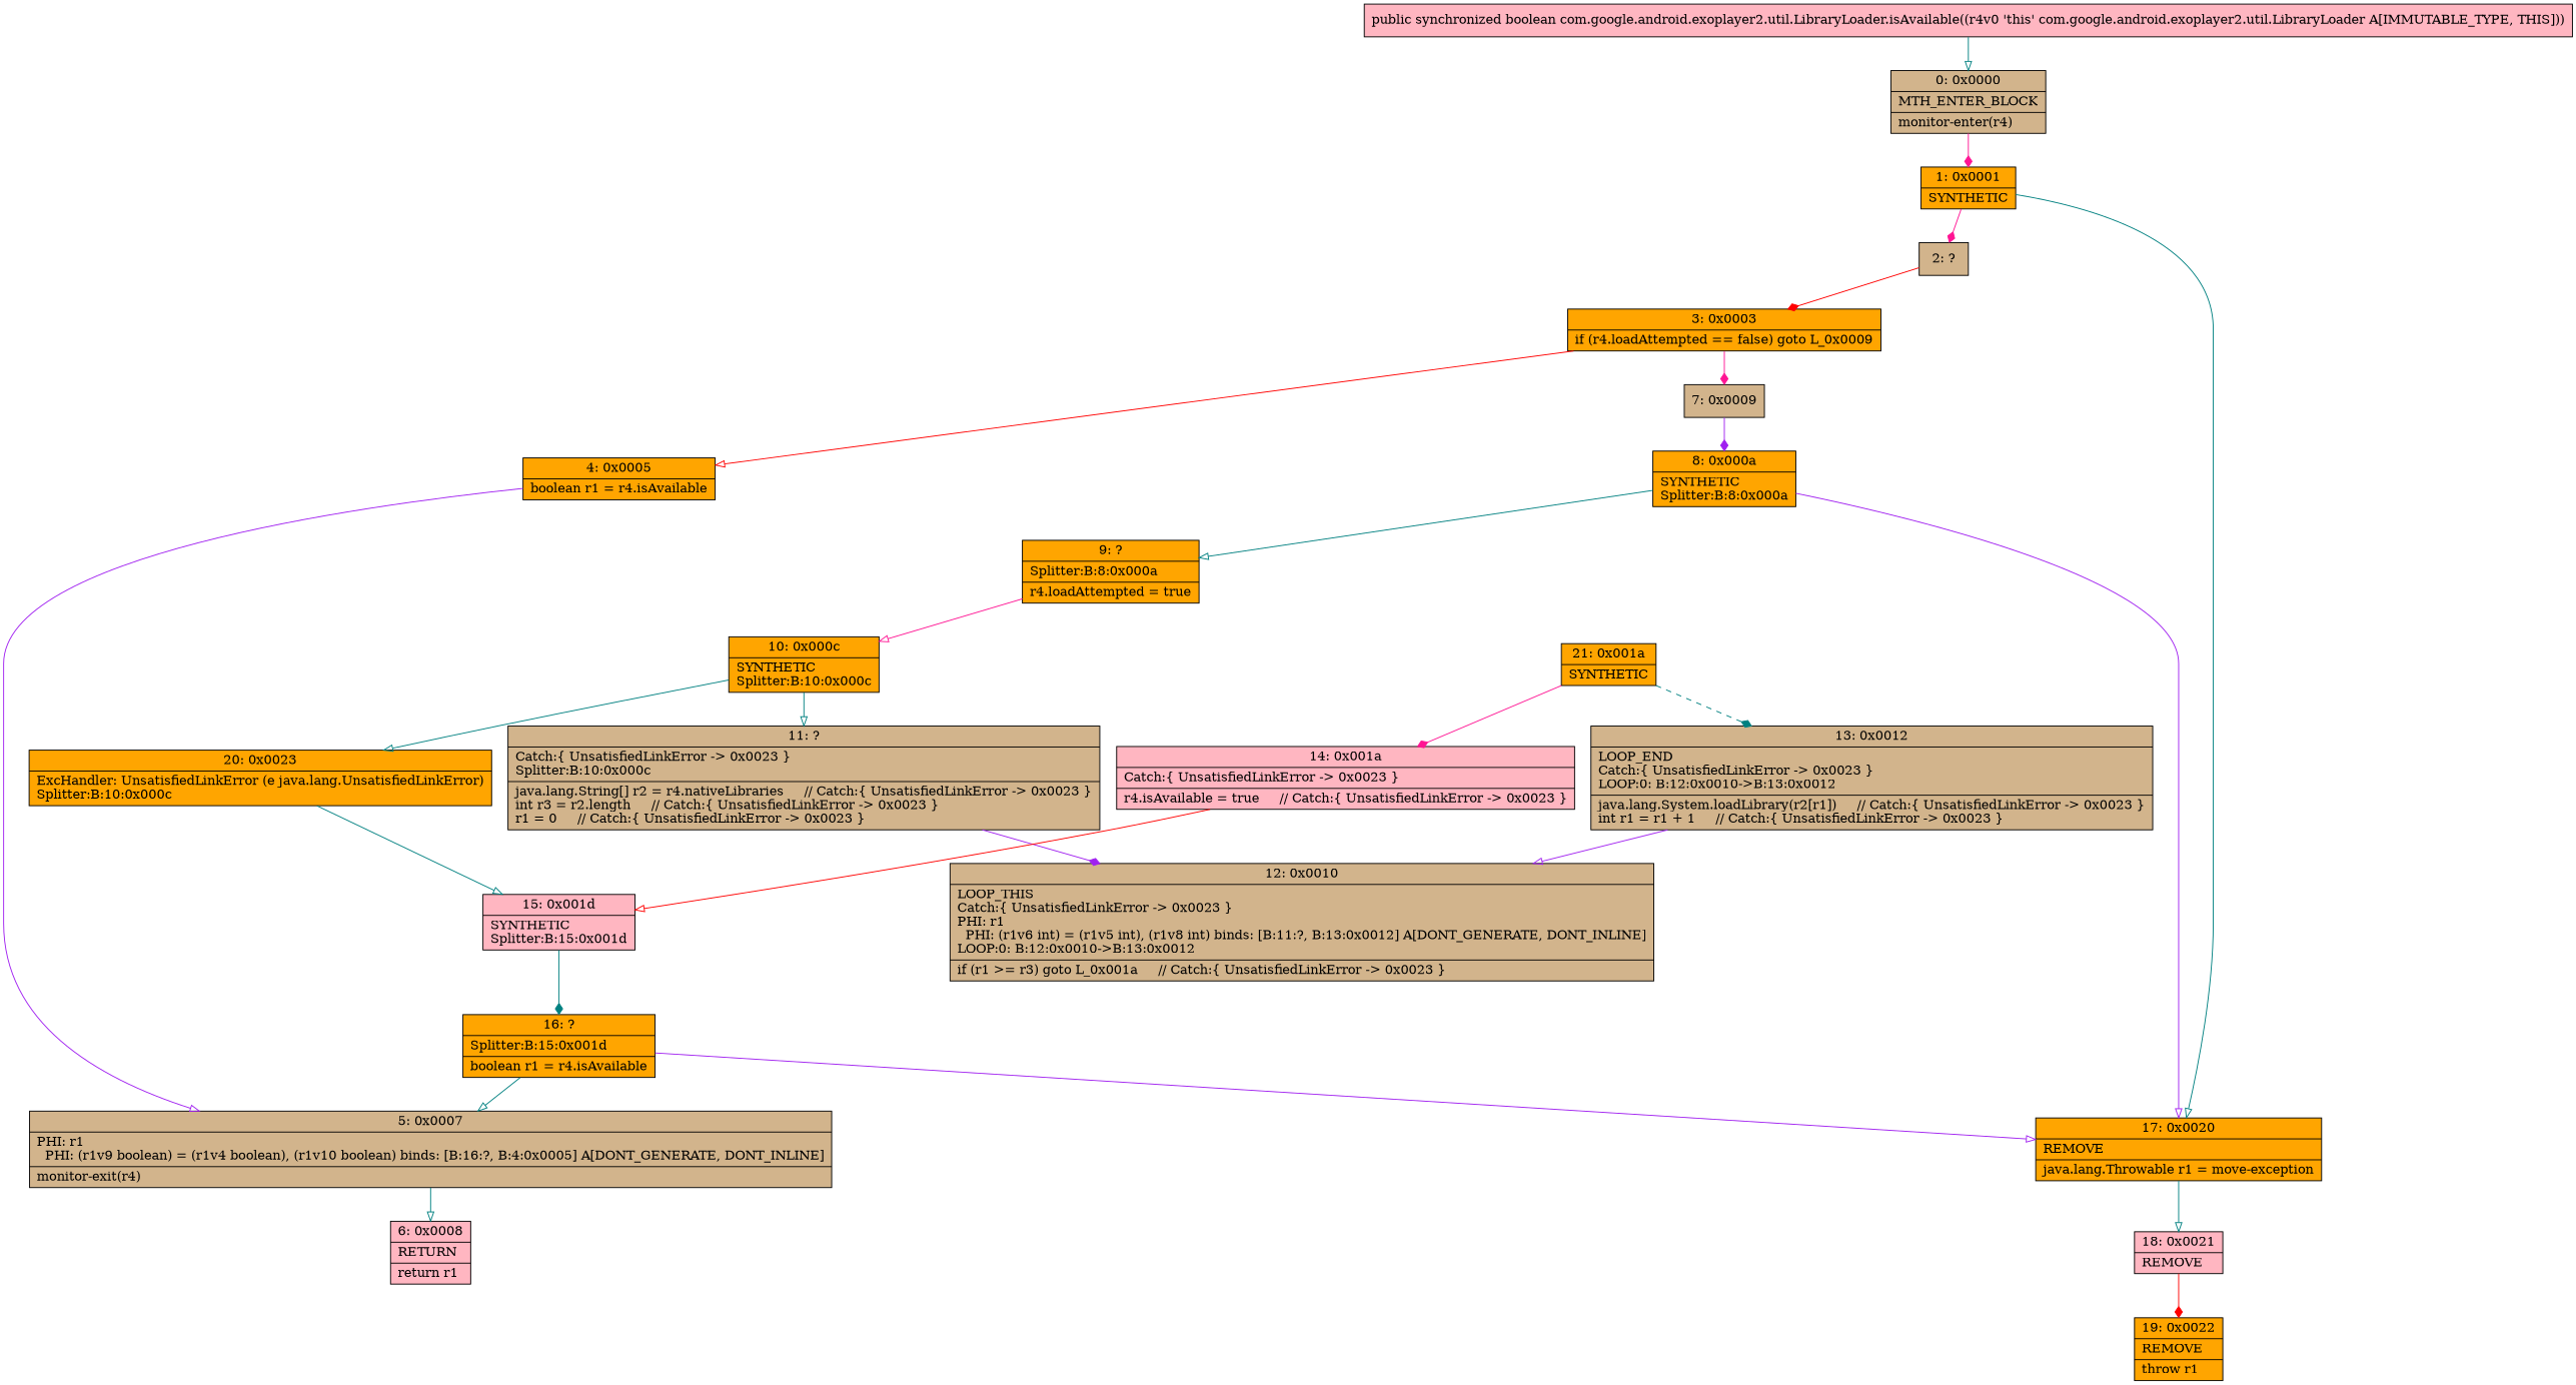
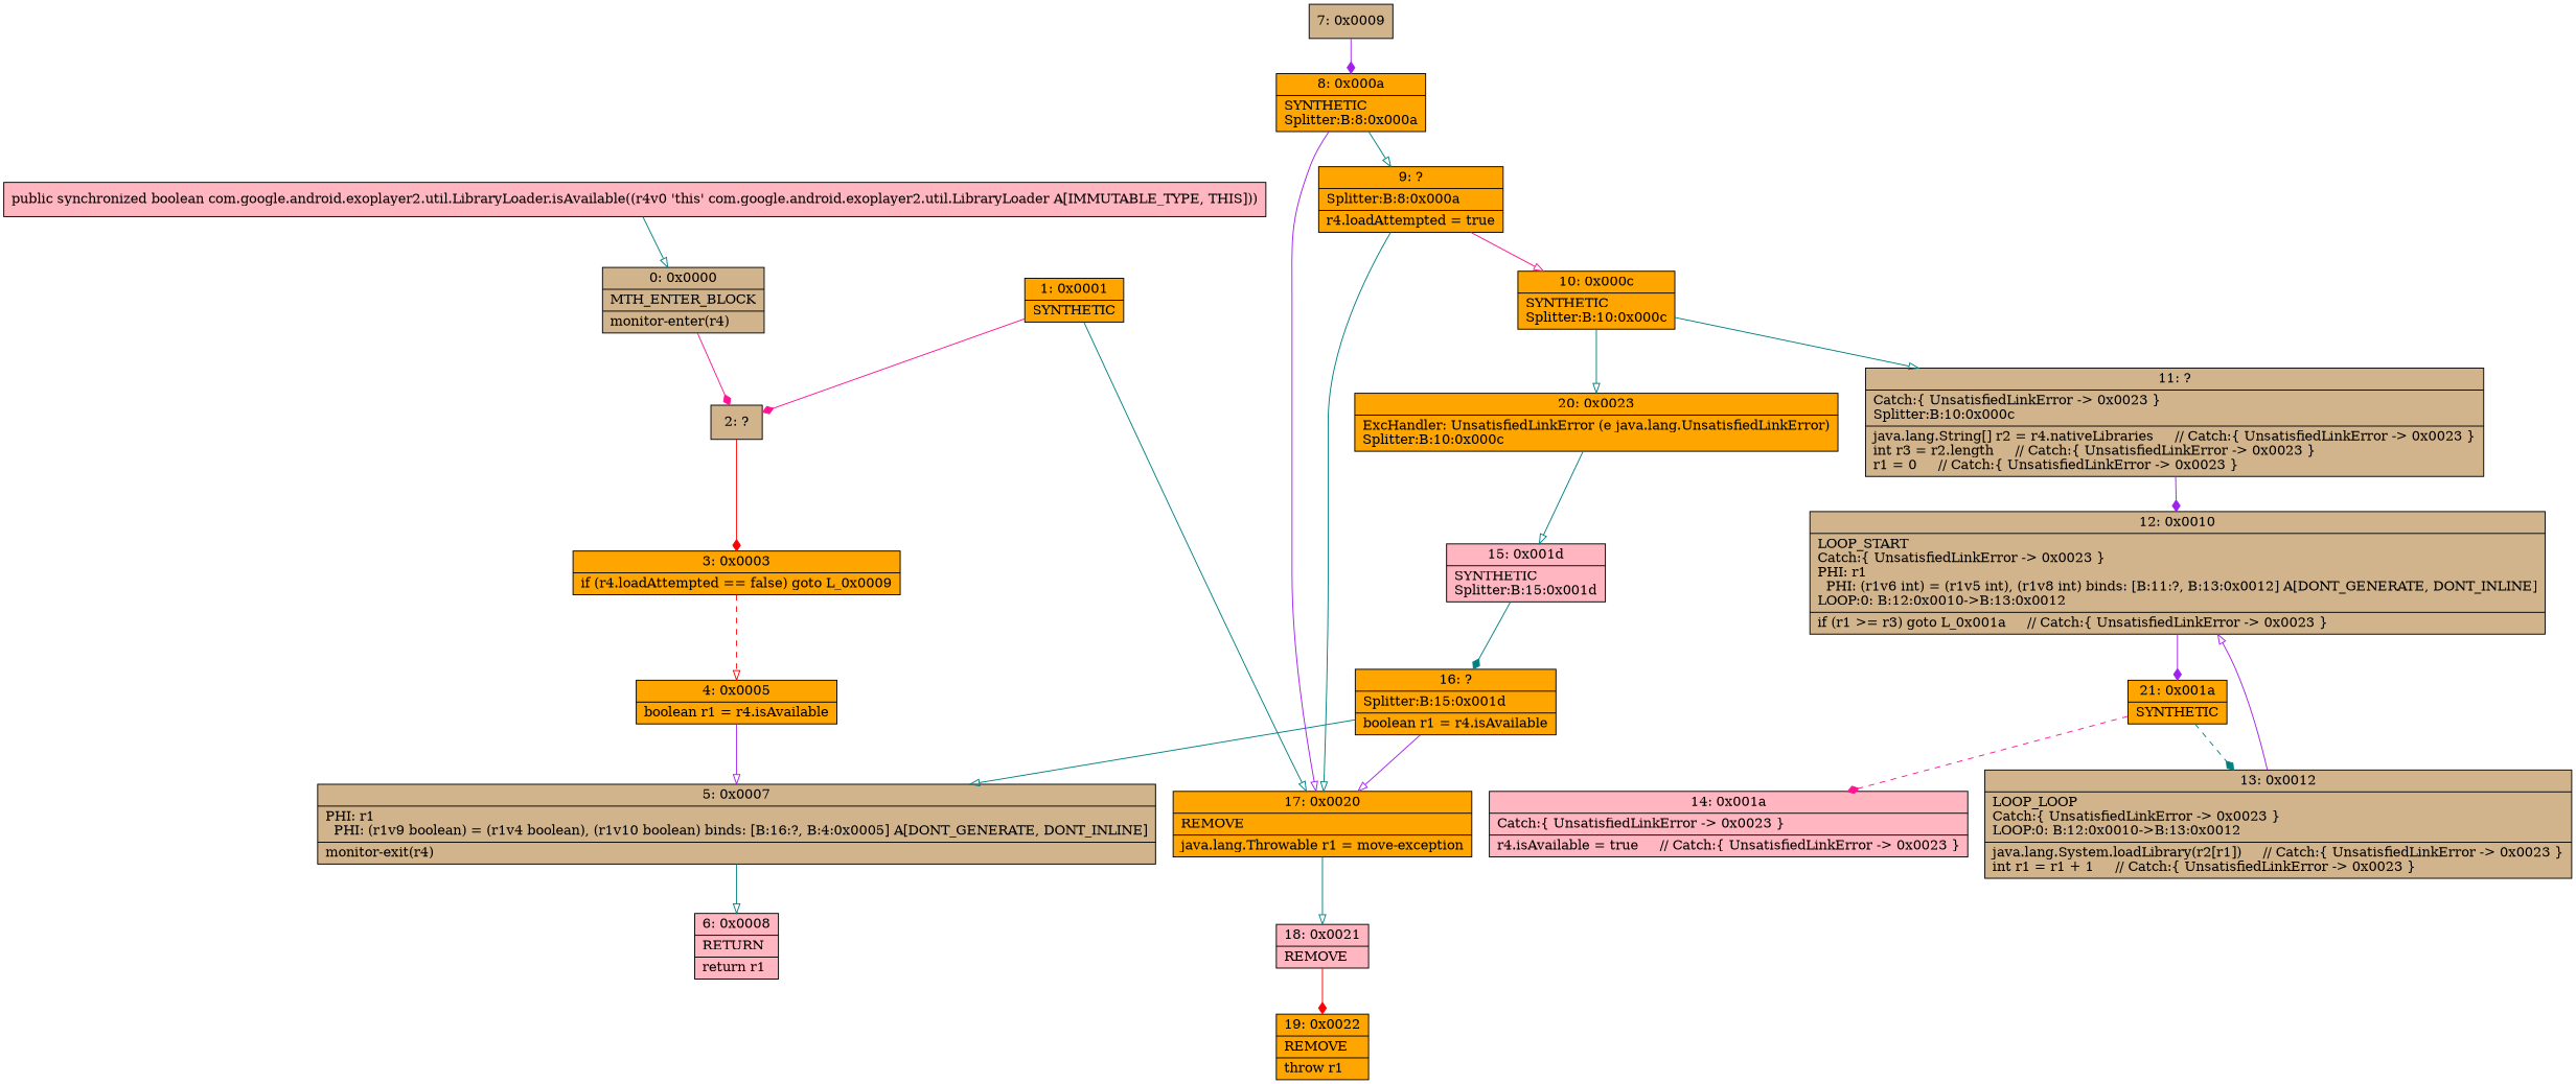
  digraph {
    node [fillcolor=orange shape=record style=filled]
    edge [arrowhead=onormal color=teal]
    n1 [fillcolor=tan label="{0\:\ 0x0000|MTH_ENTER_BLOCK\l|monitor\-enter(r4)\l}"]
    n2 [label="{1\:\ 0x0001|SYNTHETIC\l}"]
    n3 [fillcolor=tan label="{2\:\ ?}"]
    n4 [label="{17\:\ 0x0020|REMOVE\l|java.lang.Throwable r1 = move\-exception\l}"]
    n5 [label="{3\:\ 0x0003|if (r4.loadAttempted == false) goto L_0x0009\l}"]
    n6 [fillcolor=lightpink label="{18\:\ 0x0021|REMOVE\l}"]
    n7 [label="{4\:\ 0x0005|boolean r1 = r4.isAvailable\l}"]
    n8 [fillcolor=tan label="{7\:\ 0x0009}"]
    n9 [fillcolor=tan label="{5\:\ 0x0007|PHI: r1 \l  PHI: (r1v9 boolean) = (r1v4 boolean), (r1v10 boolean) binds: [B:16:?, B:4:0x0005] A[DONT_GENERATE, DONT_INLINE]\l|monitor\-exit(r4)\l}"]
    n10 [label="{8\:\ 0x000a|SYNTHETIC\lSplitter:B:8:0x000a\l}"]
    n11 [fillcolor=lightpink label="{6\:\ 0x0008|RETURN\l|return r1\l}"]
    n12 [label="{9\:\ ?|Splitter:B:8:0x000a\l|r4.loadAttempted = true\l}"]
    n13 [label="{10\:\ 0x000c|SYNTHETIC\lSplitter:B:10:0x000c\l}"]
    n14 [fillcolor=tan label="{11\:\ ?|Catch:\{ UnsatisfiedLinkError \-\> 0x0023 \}\lSplitter:B:10:0x000c\l|java.lang.String[] r2 = r4.nativeLibraries     \/\/ Catch:\{ UnsatisfiedLinkError \-\> 0x0023 \}\lint r3 = r2.length     \/\/ Catch:\{ UnsatisfiedLinkError \-\> 0x0023 \}\lr1 = 0     \/\/ Catch:\{ UnsatisfiedLinkError \-\> 0x0023 \}\l}"]
    n15 [label="{20\:\ 0x0023|ExcHandler: UnsatisfiedLinkError (e java.lang.UnsatisfiedLinkError)\lSplitter:B:10:0x000c\l}"]
-   n16 [fillcolor=tan label="{12\:\ 0x0010|LOOP_THIS\lCatch:\{ UnsatisfiedLinkError \-\> 0x0023 \}\lPHI: r1 \l  PHI: (r1v6 int) = (r1v5 int), (r1v8 int) binds: [B:11:?, B:13:0x0012] A[DONT_GENERATE, DONT_INLINE]\lLOOP:0: B:12:0x0010\-\>B:13:0x0012\l|if (r1 \>= r3) goto L_0x001a     \/\/ Catch:\{ UnsatisfiedLinkError \-\> 0x0023 \}\l}"]
+   n16 [fillcolor=tan label="{12\:\ 0x0010|LOOP_START\lCatch:\{ UnsatisfiedLinkError \-\> 0x0023 \}\lPHI: r1 \l  PHI: (r1v6 int) = (r1v5 int), (r1v8 int) binds: [B:11:?, B:13:0x0012] A[DONT_GENERATE, DONT_INLINE]\lLOOP:0: B:12:0x0010\-\>B:13:0x0012\l|if (r1 \>= r3) goto L_0x001a     \/\/ Catch:\{ UnsatisfiedLinkError \-\> 0x0023 \}\l}"]
    n17 [fillcolor=lightpink label="{15\:\ 0x001d|SYNTHETIC\lSplitter:B:15:0x001d\l}"]
    n18 [label="{21\:\ 0x001a|SYNTHETIC\l}"]
-   n19 [fillcolor=tan label="{13\:\ 0x0012|LOOP_END\lCatch:\{ UnsatisfiedLinkError \-\> 0x0023 \}\lLOOP:0: B:12:0x0010\-\>B:13:0x0012\l|java.lang.System.loadLibrary(r2[r1])     \/\/ Catch:\{ UnsatisfiedLinkError \-\> 0x0023 \}\lint r1 = r1 + 1     \/\/ Catch:\{ UnsatisfiedLinkError \-\> 0x0023 \}\l}"]
+   n19 [fillcolor=tan label="{13\:\ 0x0012|LOOP_LOOP\lCatch:\{ UnsatisfiedLinkError \-\> 0x0023 \}\lLOOP:0: B:12:0x0010\-\>B:13:0x0012\l|java.lang.System.loadLibrary(r2[r1])     \/\/ Catch:\{ UnsatisfiedLinkError \-\> 0x0023 \}\lint r1 = r1 + 1     \/\/ Catch:\{ UnsatisfiedLinkError \-\> 0x0023 \}\l}"]
    n20 [fillcolor=lightpink label="{14\:\ 0x001a|Catch:\{ UnsatisfiedLinkError \-\> 0x0023 \}\l|r4.isAvailable = true     \/\/ Catch:\{ UnsatisfiedLinkError \-\> 0x0023 \}\l}"]
    n21 [label="{16\:\ ?|Splitter:B:15:0x001d\l|boolean r1 = r4.isAvailable\l}"]
    n22 [label="{19\:\ 0x0022|REMOVE\l|throw r1\l}"]
    n23 [fillcolor=lightpink label="{public synchronized boolean com.google.android.exoplayer2.util.LibraryLoader.isAvailable((r4v0 'this' com.google.android.exoplayer2.util.LibraryLoader A[IMMUTABLE_TYPE, THIS])) }"]
-   n1 -> n2 [arrowhead=diamond color=deeppink]
+   n1 -> n3 [arrowhead=diamond color=deeppink]
    n2 -> n3 [arrowhead=diamond color=deeppink]
    n2 -> n4
    n3 -> n5 [arrowhead=diamond color=red]
    n4 -> n6
-   n5 -> n7 [color=red style=solid]
-   n5 -> n8 [arrowhead=diamond color=deeppink]
+   n5 -> n7 [color=red style=dashed]
    n6 -> n22 [arrowhead=diamond color=red]
    n7 -> n9 [color=purple]
    n8 -> n10 [arrowhead=diamond color=purple]
    n9 -> n11
    n10 -> n4 [color=purple]
    n10 -> n12
+   n12 -> n4
    n12 -> n13 [color=deeppink]
    n13 -> n14
    n13 -> n15
    n14 -> n16 [arrowhead=diamond color=purple]
    n15 -> n17
+   n16 -> n18 [arrowhead=diamond color=purple]
    n17 -> n21 [arrowhead=diamond]
    n18 -> n19 [arrowhead=diamond style=dashed]
-   n18 -> n20 [arrowhead=diamond color=deeppink]
+   n18 -> n20 [arrowhead=diamond color=deeppink style=dashed]
    n19 -> n16 [color=purple]
-   n20 -> n17 [color=red]
    n21 -> n4 [color=purple]
    n21 -> n9
    n23 -> n1
  }
